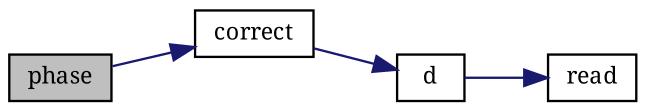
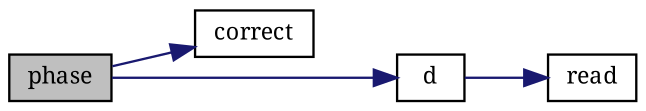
  digraph {
    fontname="Noto Serif"
    rankdir=LR
    node [color=black fontname="Noto Serif" fontsize=10 shape=record]
    edge [color=midnightblue fontname="Noto Serif" fontsize=10 labelfontname=Helvetica labelfontsize=10 style=solid]
    n1 [fillcolor=grey75 fontcolor=black height=0.2 label=phase style=filled width=0.4]
    n2 [height=0.2 label=correct width=0.4]
    n3 [height=0.2 label=d width=0.4]
    n4 [height=0.2 label=read width=0.4]
    n1 -> n2
-   n2 -> n3
+   n1 -> n3
    n3 -> n4
  }
